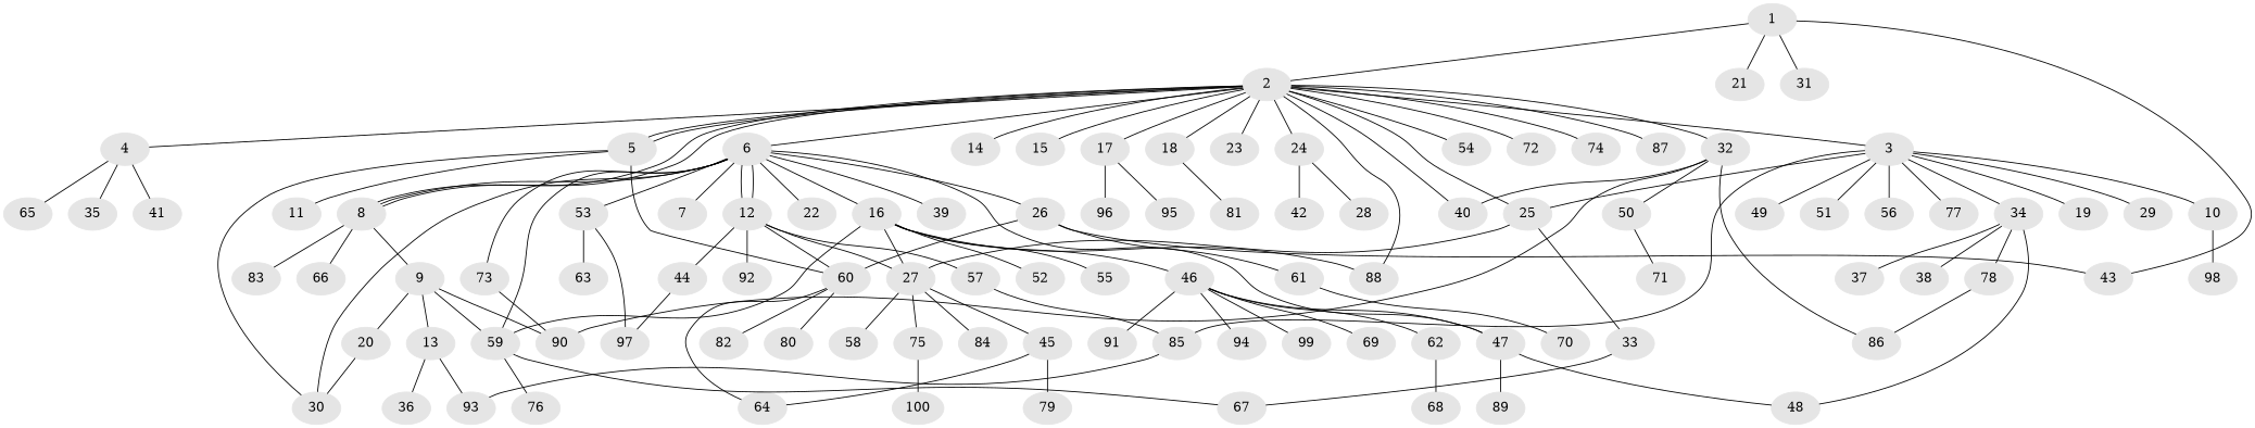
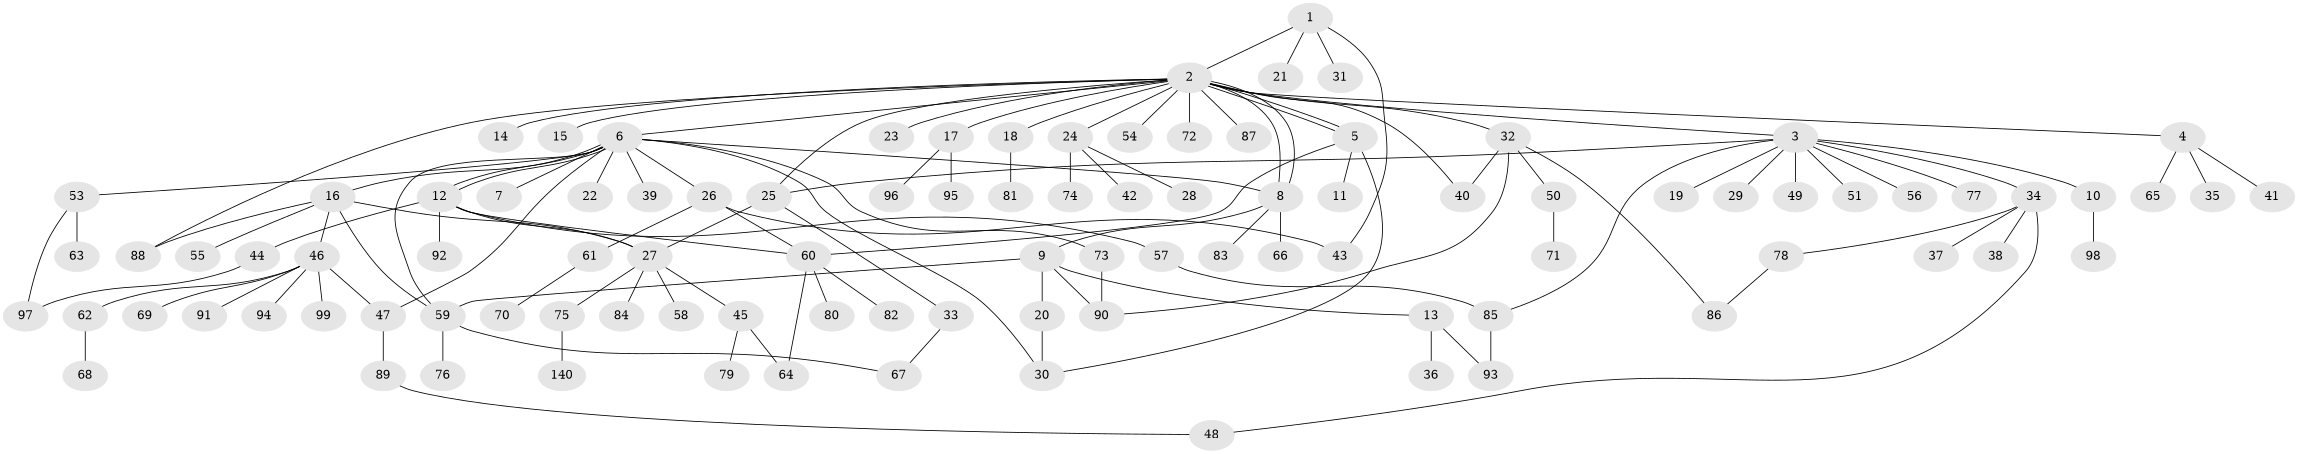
  graph {
    node [color=gray90 style=filled]
    1
    2
    21
    31
    43
    3
    4
    5
    6
    8
    14
    15
    17
    18
    23
    24
    25
    32
    40
    54
    72
    74
    87
    88
    10
    19
    29
    34
    49
    51
    56
    77
    85
    35
    41
    65
    30
    11
    60
    7
    12
    16
    22
    26
    39
    53
    59
    73
    47
    9
    66
    83
    95
    96
    81
    28
    42
    27
    33
    90
    50
    86
    98
    37
    38
    48
    78
    93
    64
    80
    82
    44
    57
    92
    46
-   52
    55
    61
    97
    63
    67
    76
    13
    20
    36
    45
    58
    75
    84
    69
    62
    91
    94
    99
    70
    79
-   100
+   100 [label=140]
    71
    89
    68
    1 -- 2
    1 -- 21
    1 -- 31
    1 -- 43
    2 -- 3
    2 -- 4
    2 -- 5
    2 -- 5
    2 -- 6
    2 -- 8
    2 -- 8
    2 -- 14
    2 -- 15
    2 -- 17
    2 -- 18
    2 -- 23
    2 -- 24
    2 -- 25
    2 -- 32
    2 -- 40
    2 -- 54
    2 -- 72
-   2 -- 74
+   24 -- 74
    2 -- 87
    2 -- 88
    3 -- 25
    3 -- 10
    3 -- 19
    3 -- 29
    3 -- 34
    3 -- 49
    3 -- 51
    3 -- 56
    3 -- 77
    3 -- 85
    4 -- 35
    4 -- 41
    4 -- 65
    5 -- 30
    5 -- 11
    5 -- 60
    6 -- 8
    6 -- 30
    6 -- 7
    6 -- 12
    6 -- 12
    6 -- 16
    6 -- 22
    6 -- 26
    6 -- 39
    6 -- 53
    6 -- 59
    6 -- 73
    6 -- 47
    8 -- 9
    8 -- 66
    8 -- 83
    17 -- 95
    17 -- 96
    18 -- 81
    24 -- 28
    24 -- 42
    25 -- 27
    25 -- 33
    32 -- 40
    32 -- 90
    32 -- 50
    32 -- 86
    10 -- 98
    34 -- 37
    34 -- 38
    34 -- 48
    34 -- 78
    85 -- 93
    60 -- 64
    60 -- 80
    60 -- 82
    12 -- 60
    12 -- 27
    12 -- 44
    12 -- 57
    12 -- 92
    16 -- 88
    16 -- 59
    16 -- 27
    16 -- 46
-   16 -- 52
    16 -- 55
    26 -- 43
    26 -- 60
    26 -- 61
    53 -- 97
    53 -- 63
    59 -- 67
    59 -- 76
    73 -- 90
-   47 -- 48
+   89 -- 48
    47 -- 89
    9 -- 59
    9 -- 90
    9 -- 13
    9 -- 20
    27 -- 45
    27 -- 58
    27 -- 75
    27 -- 84
    33 -- 67
    50 -- 71
    78 -- 86
    44 -- 97
    57 -- 85
    46 -- 47
    46 -- 69
    46 -- 62
    46 -- 91
    46 -- 94
    46 -- 99
    61 -- 70
    13 -- 93
    13 -- 36
    20 -- 30
    45 -- 64
    45 -- 79
    75 -- 100
    62 -- 68
  }
